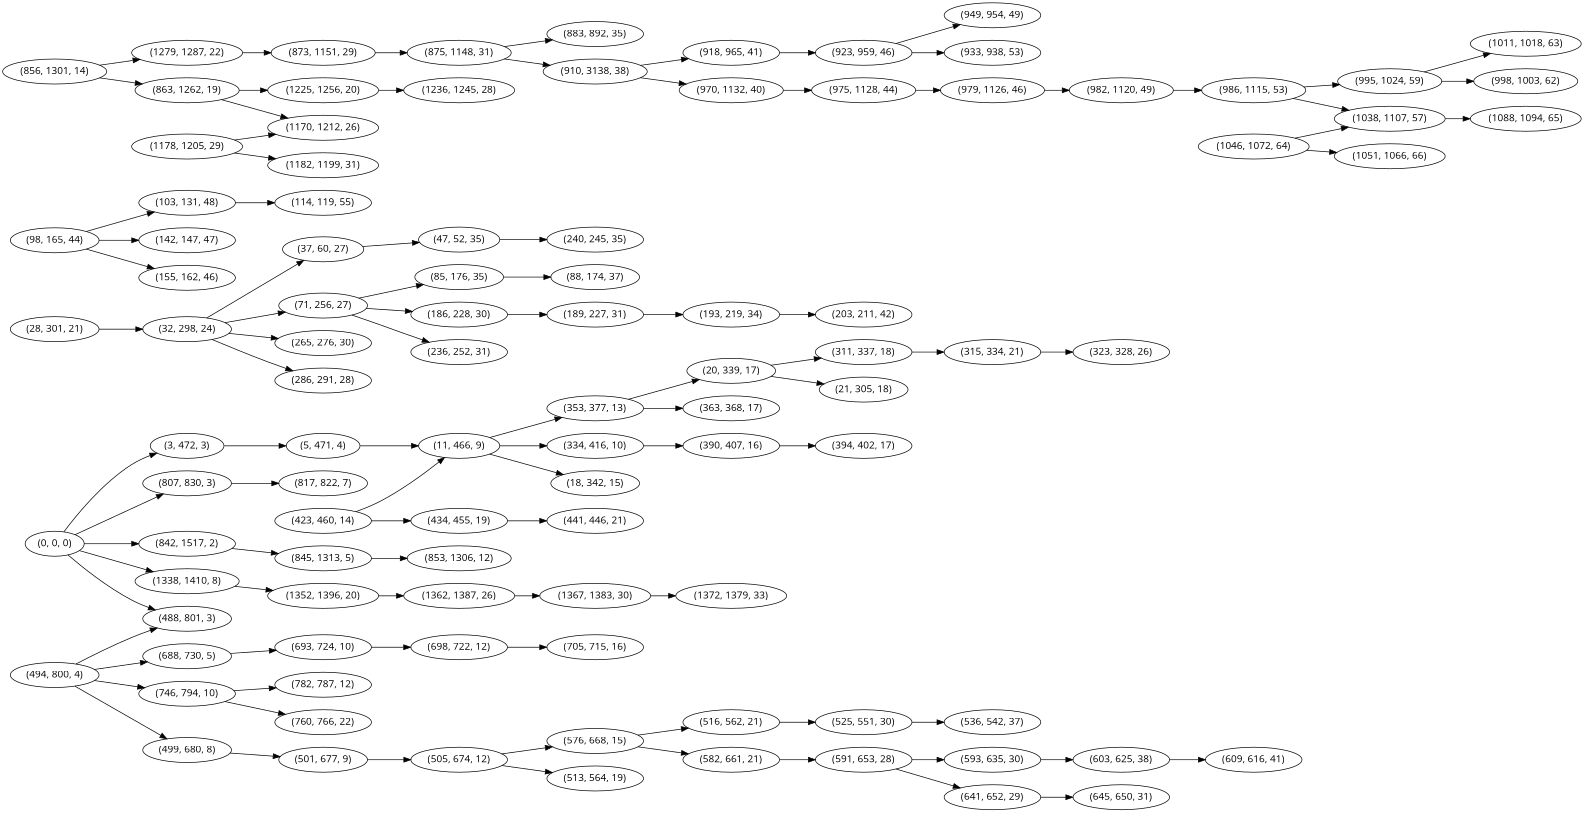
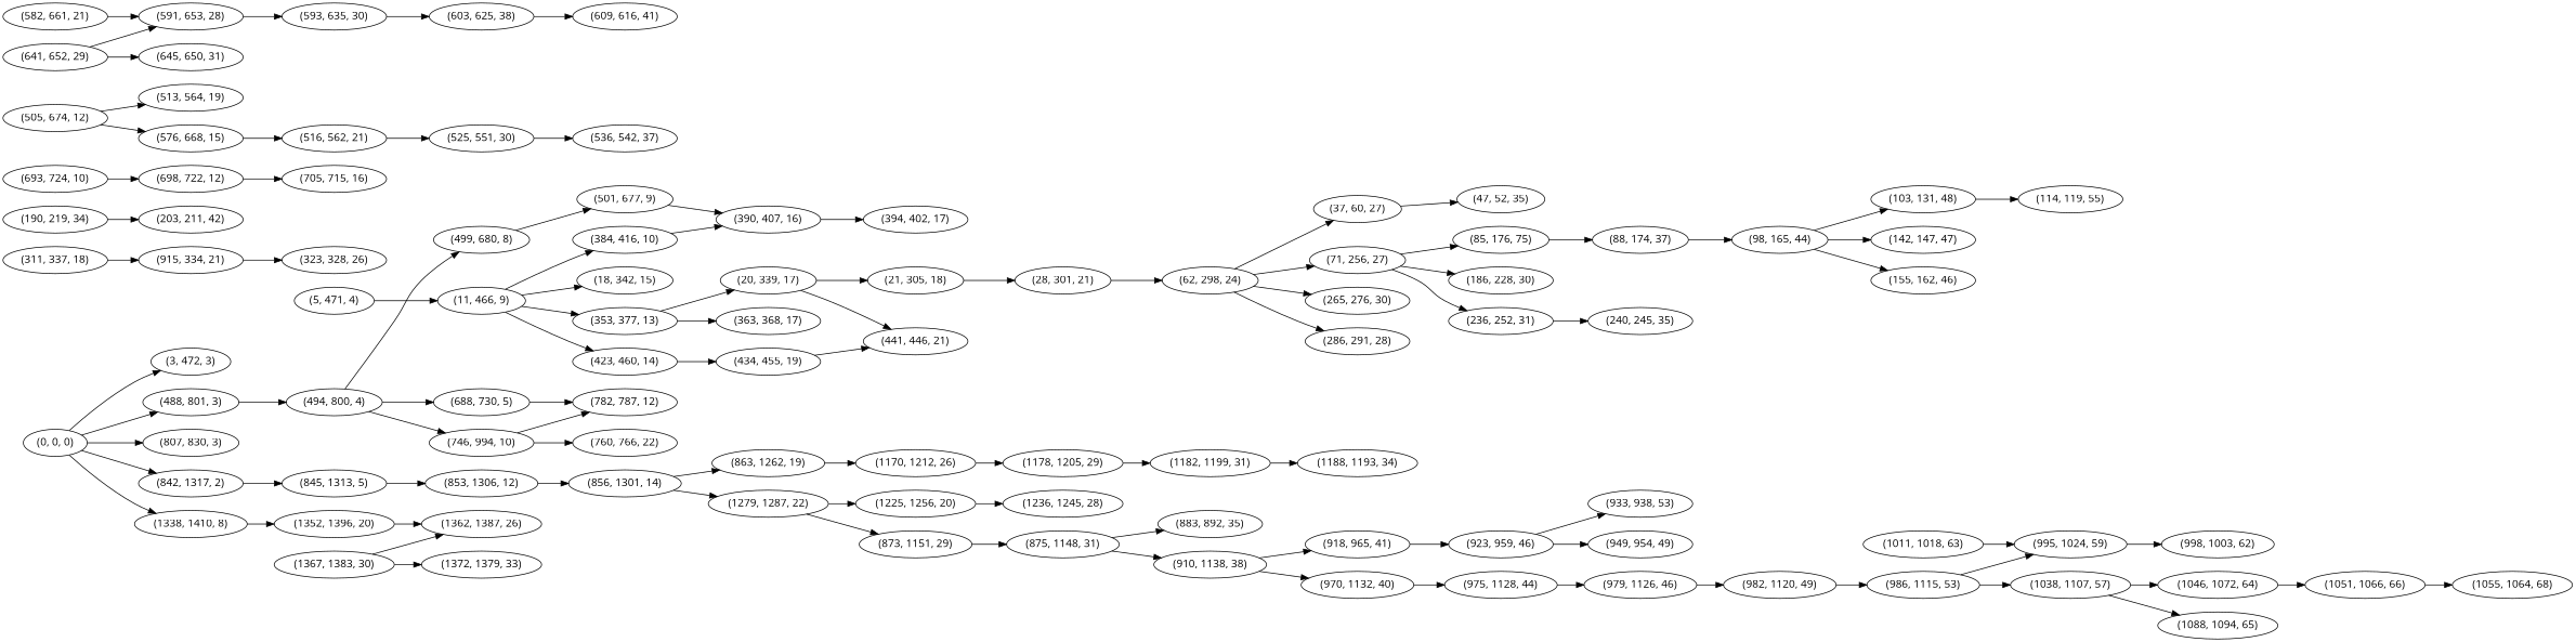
  digraph {
    fontname="Open Sans"
    rankdir=LR
    node [fontname="Open Sans"]
    edge [fontname="Open Sans"]
    "(0, 0, 0)"
    "(3, 472, 3)"
    "(488, 801, 3)"
    "(807, 830, 3)"
-   "(842, 1317, 2)" [label="(842, 1517, 2)"]
+   "(842, 1317, 2)"
    "(1338, 1410, 8)"
    "(5, 471, 4)"
    "(494, 800, 4)"
-   "(817, 822, 7)"
    "(845, 1313, 5)"
    "(1352, 1396, 20)"
    "(11, 466, 9)"
    "(18, 342, 15)"
    "(353, 377, 13)"
-   "(384, 416, 10)" [label="(334, 416, 10)"]
+   "(384, 416, 10)"
    "(423, 460, 14)"
    "(20, 339, 17)"
    "(363, 368, 17)"
    "(390, 407, 16)"
    "(434, 455, 19)"
    "(21, 305, 18)"
    "(311, 337, 18)"
    "(28, 301, 21)"
-   "(315, 334, 21)"
-   "(32, 298, 24)"
+   "(315, 334, 21)" [label="(915, 334, 21)"]
+   "(32, 298, 24)" [label="(62, 298, 24)"]
    "(37, 60, 27)"
    "(71, 256, 27)"
    "(265, 276, 30)"
    "(286, 291, 28)"
    "(47, 52, 35)"
-   "(85, 176, 35)"
+   "(85, 176, 35)" [label="(85, 176, 75)"]
    "(186, 228, 30)"
    "(236, 252, 31)"
    "(88, 174, 37)"
-   "(189, 227, 31)"
    "(240, 245, 35)"
    "(98, 165, 44)"
    "(103, 131, 48)"
    "(142, 147, 47)"
    "(155, 162, 46)"
    "(114, 119, 55)"
-   "(193, 219, 34)"
+   "(193, 219, 34)" [label="(190, 219, 34)"]
    "(203, 211, 42)"
    "(323, 328, 26)"
    "(394, 402, 17)"
    "(441, 446, 21)"
    "(499, 680, 8)"
    "(688, 730, 5)"
-   "(746, 794, 10)"
+   "(746, 794, 10)" [label="(746, 994, 10)"]
    "(501, 677, 9)"
    "(693, 724, 10)"
    "(760, 766, 22)"
    "(782, 787, 12)"
    "(505, 674, 12)"
    "(513, 564, 19)"
    "(576, 668, 15)"
    "(516, 562, 21)"
    "(582, 661, 21)"
    "(525, 551, 30)"
    "(536, 542, 37)"
    "(591, 653, 28)"
    "(593, 635, 30)"
    "(641, 652, 29)"
    "(603, 625, 38)"
    "(645, 650, 31)"
    "(609, 616, 41)"
    "(698, 722, 12)"
    "(705, 715, 16)"
    "(853, 1306, 12)"
    "(856, 1301, 14)"
    "(863, 1262, 19)"
    "(1279, 1287, 22)"
    "(1170, 1212, 26)"
    "(1225, 1256, 20)"
    "(873, 1151, 29)"
    "(875, 1148, 31)"
    "(1178, 1205, 29)"
    "(1236, 1245, 28)"
    "(883, 892, 35)"
-   "(910, 1138, 38)" [label="(910, 3138, 38)"]
+   "(910, 1138, 38)"
    "(918, 965, 41)"
    "(970, 1132, 40)"
    "(923, 959, 46)"
    "(975, 1128, 44)"
    "(933, 938, 53)"
    "(949, 954, 49)"
    "(979, 1126, 46)"
    "(982, 1120, 49)"
    "(986, 1115, 53)"
    "(995, 1024, 59)"
    "(1038, 1107, 57)"
    "(998, 1003, 62)"
    "(1011, 1018, 63)"
    "(1046, 1072, 64)"
    "(1088, 1094, 65)"
    "(1051, 1066, 66)"
+   "(1055, 1064, 68)"
    "(1182, 1199, 31)"
+   "(1188, 1193, 34)"
    "(1362, 1387, 26)"
    "(1367, 1383, 30)"
    "(1372, 1379, 33)"
    "(0, 0, 0)" -> "(3, 472, 3)"
    "(0, 0, 0)" -> "(488, 801, 3)"
    "(0, 0, 0)" -> "(807, 830, 3)"
    "(0, 0, 0)" -> "(842, 1317, 2)"
    "(0, 0, 0)" -> "(1338, 1410, 8)"
-   "(3, 472, 3)" -> "(5, 471, 4)"
-   "(494, 800, 4)" -> "(488, 801, 3)"
-   "(807, 830, 3)" -> "(817, 822, 7)"
+   "(488, 801, 3)" -> "(494, 800, 4)"
    "(842, 1317, 2)" -> "(845, 1313, 5)"
    "(1338, 1410, 8)" -> "(1352, 1396, 20)"
    "(5, 471, 4)" -> "(11, 466, 9)"
    "(494, 800, 4)" -> "(499, 680, 8)"
    "(494, 800, 4)" -> "(688, 730, 5)"
    "(494, 800, 4)" -> "(746, 794, 10)"
    "(845, 1313, 5)" -> "(853, 1306, 12)"
    "(1352, 1396, 20)" -> "(1362, 1387, 26)"
    "(11, 466, 9)" -> "(18, 342, 15)"
    "(11, 466, 9)" -> "(353, 377, 13)"
    "(11, 466, 9)" -> "(384, 416, 10)"
-   "(423, 460, 14)" -> "(11, 466, 9)"
+   "(11, 466, 9)" -> "(423, 460, 14)"
    "(353, 377, 13)" -> "(20, 339, 17)"
    "(353, 377, 13)" -> "(363, 368, 17)"
    "(384, 416, 10)" -> "(390, 407, 16)"
    "(423, 460, 14)" -> "(434, 455, 19)"
    "(20, 339, 17)" -> "(21, 305, 18)"
-   "(20, 339, 17)" -> "(311, 337, 18)"
+   "(20, 339, 17)" -> "(441, 446, 21)"
    "(390, 407, 16)" -> "(394, 402, 17)"
    "(434, 455, 19)" -> "(441, 446, 21)"
+   "(21, 305, 18)" -> "(28, 301, 21)"
    "(311, 337, 18)" -> "(315, 334, 21)"
    "(28, 301, 21)" -> "(32, 298, 24)"
    "(315, 334, 21)" -> "(323, 328, 26)"
    "(32, 298, 24)" -> "(37, 60, 27)"
    "(32, 298, 24)" -> "(71, 256, 27)"
    "(32, 298, 24)" -> "(265, 276, 30)"
    "(32, 298, 24)" -> "(286, 291, 28)"
    "(37, 60, 27)" -> "(47, 52, 35)"
    "(71, 256, 27)" -> "(85, 176, 35)"
    "(71, 256, 27)" -> "(186, 228, 30)"
    "(71, 256, 27)" -> "(236, 252, 31)"
    "(85, 176, 35)" -> "(88, 174, 37)"
-   "(186, 228, 30)" -> "(189, 227, 31)"
-   "(47, 52, 35)" -> "(240, 245, 35)"
-   "(189, 227, 31)" -> "(193, 219, 34)"
+   "(236, 252, 31)" -> "(240, 245, 35)"
+   "(88, 174, 37)" -> "(98, 165, 44)"
    "(98, 165, 44)" -> "(103, 131, 48)"
    "(98, 165, 44)" -> "(142, 147, 47)"
    "(98, 165, 44)" -> "(155, 162, 46)"
    "(103, 131, 48)" -> "(114, 119, 55)"
    "(193, 219, 34)" -> "(203, 211, 42)"
    "(499, 680, 8)" -> "(501, 677, 9)"
-   "(688, 730, 5)" -> "(693, 724, 10)"
+   "(688, 730, 5)" -> "(782, 787, 12)"
    "(746, 794, 10)" -> "(760, 766, 22)"
    "(746, 794, 10)" -> "(782, 787, 12)"
-   "(501, 677, 9)" -> "(505, 674, 12)"
+   "(501, 677, 9)" -> "(390, 407, 16)"
    "(693, 724, 10)" -> "(698, 722, 12)"
    "(505, 674, 12)" -> "(513, 564, 19)"
    "(505, 674, 12)" -> "(576, 668, 15)"
    "(576, 668, 15)" -> "(516, 562, 21)"
-   "(576, 668, 15)" -> "(582, 661, 21)"
    "(516, 562, 21)" -> "(525, 551, 30)"
    "(582, 661, 21)" -> "(591, 653, 28)"
    "(525, 551, 30)" -> "(536, 542, 37)"
    "(591, 653, 28)" -> "(593, 635, 30)"
-   "(591, 653, 28)" -> "(641, 652, 29)"
+   "(641, 652, 29)" -> "(591, 653, 28)"
    "(593, 635, 30)" -> "(603, 625, 38)"
    "(641, 652, 29)" -> "(645, 650, 31)"
    "(603, 625, 38)" -> "(609, 616, 41)"
    "(698, 722, 12)" -> "(705, 715, 16)"
+   "(853, 1306, 12)" -> "(856, 1301, 14)"
    "(856, 1301, 14)" -> "(863, 1262, 19)"
    "(856, 1301, 14)" -> "(1279, 1287, 22)"
    "(863, 1262, 19)" -> "(1170, 1212, 26)"
-   "(863, 1262, 19)" -> "(1225, 1256, 20)"
+   "(1279, 1287, 22)" -> "(1225, 1256, 20)"
    "(1279, 1287, 22)" -> "(873, 1151, 29)"
-   "(1178, 1205, 29)" -> "(1170, 1212, 26)"
+   "(1170, 1212, 26)" -> "(1178, 1205, 29)"
    "(1225, 1256, 20)" -> "(1236, 1245, 28)"
    "(873, 1151, 29)" -> "(875, 1148, 31)"
    "(875, 1148, 31)" -> "(883, 892, 35)"
    "(875, 1148, 31)" -> "(910, 1138, 38)"
    "(1178, 1205, 29)" -> "(1182, 1199, 31)"
    "(910, 1138, 38)" -> "(918, 965, 41)"
    "(910, 1138, 38)" -> "(970, 1132, 40)"
    "(918, 965, 41)" -> "(923, 959, 46)"
    "(970, 1132, 40)" -> "(975, 1128, 44)"
    "(923, 959, 46)" -> "(933, 938, 53)"
    "(923, 959, 46)" -> "(949, 954, 49)"
    "(975, 1128, 44)" -> "(979, 1126, 46)"
    "(979, 1126, 46)" -> "(982, 1120, 49)"
    "(982, 1120, 49)" -> "(986, 1115, 53)"
    "(986, 1115, 53)" -> "(995, 1024, 59)"
    "(986, 1115, 53)" -> "(1038, 1107, 57)"
    "(995, 1024, 59)" -> "(998, 1003, 62)"
-   "(995, 1024, 59)" -> "(1011, 1018, 63)"
-   "(1046, 1072, 64)" -> "(1038, 1107, 57)"
+   "(1011, 1018, 63)" -> "(995, 1024, 59)"
+   "(1038, 1107, 57)" -> "(1046, 1072, 64)"
    "(1038, 1107, 57)" -> "(1088, 1094, 65)"
    "(1046, 1072, 64)" -> "(1051, 1066, 66)"
-   "(1362, 1387, 26)" -> "(1367, 1383, 30)"
+   "(1051, 1066, 66)" -> "(1055, 1064, 68)"
+   "(1182, 1199, 31)" -> "(1188, 1193, 34)"
+   "(1367, 1383, 30)" -> "(1362, 1387, 26)"
    "(1367, 1383, 30)" -> "(1372, 1379, 33)"
  }
